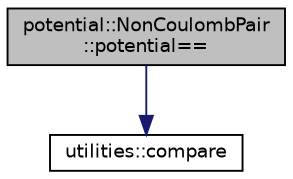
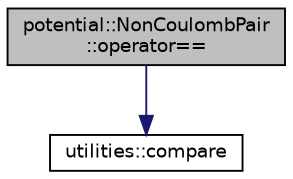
  digraph {
    rankdir=TB
    node [color=black fontname=Helvetica fontsize=10 shape=record style=filled]
-   n1 [fillcolor=grey75 fontcolor=black height=0.2 label="potential::NonCoulombPair\l::potential==" width=0.4]
+   n1 [fillcolor=grey75 fontcolor=black height=0.2 label="potential::NonCoulombPair\l::operator==" width=0.4]
    n2 [fillcolor=white height=0.2 label="utilities::compare" width=0.4]
    n1 -> n2 [color=midnightblue fontname=Helvetica fontsize=10 labelfontname=Helvetica labelfontsize=10 style=solid]
  }
